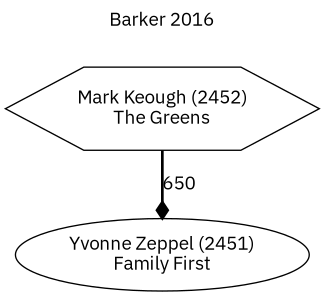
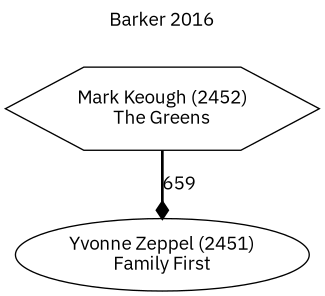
  digraph {
    label="Barker 2016"
    labelloc=t
    mclimit=10
    fontname="IBM Plex Sans"
    node [fontname="IBM Plex Sans"]
    n1 [label="Yvonne Zeppel (2451)\nFamily First" shape=ellipse]
    n2 [label="Mark Keough (2452)\nThe Greens" shape=hexagon]
-   n2 -> n1 [label=650 style=bold arrowhead=diamond fontname="IBM Plex Sans"]
+   n2 -> n1 [label=659 style=bold arrowhead=diamond fontname="IBM Plex Sans"]
  }
